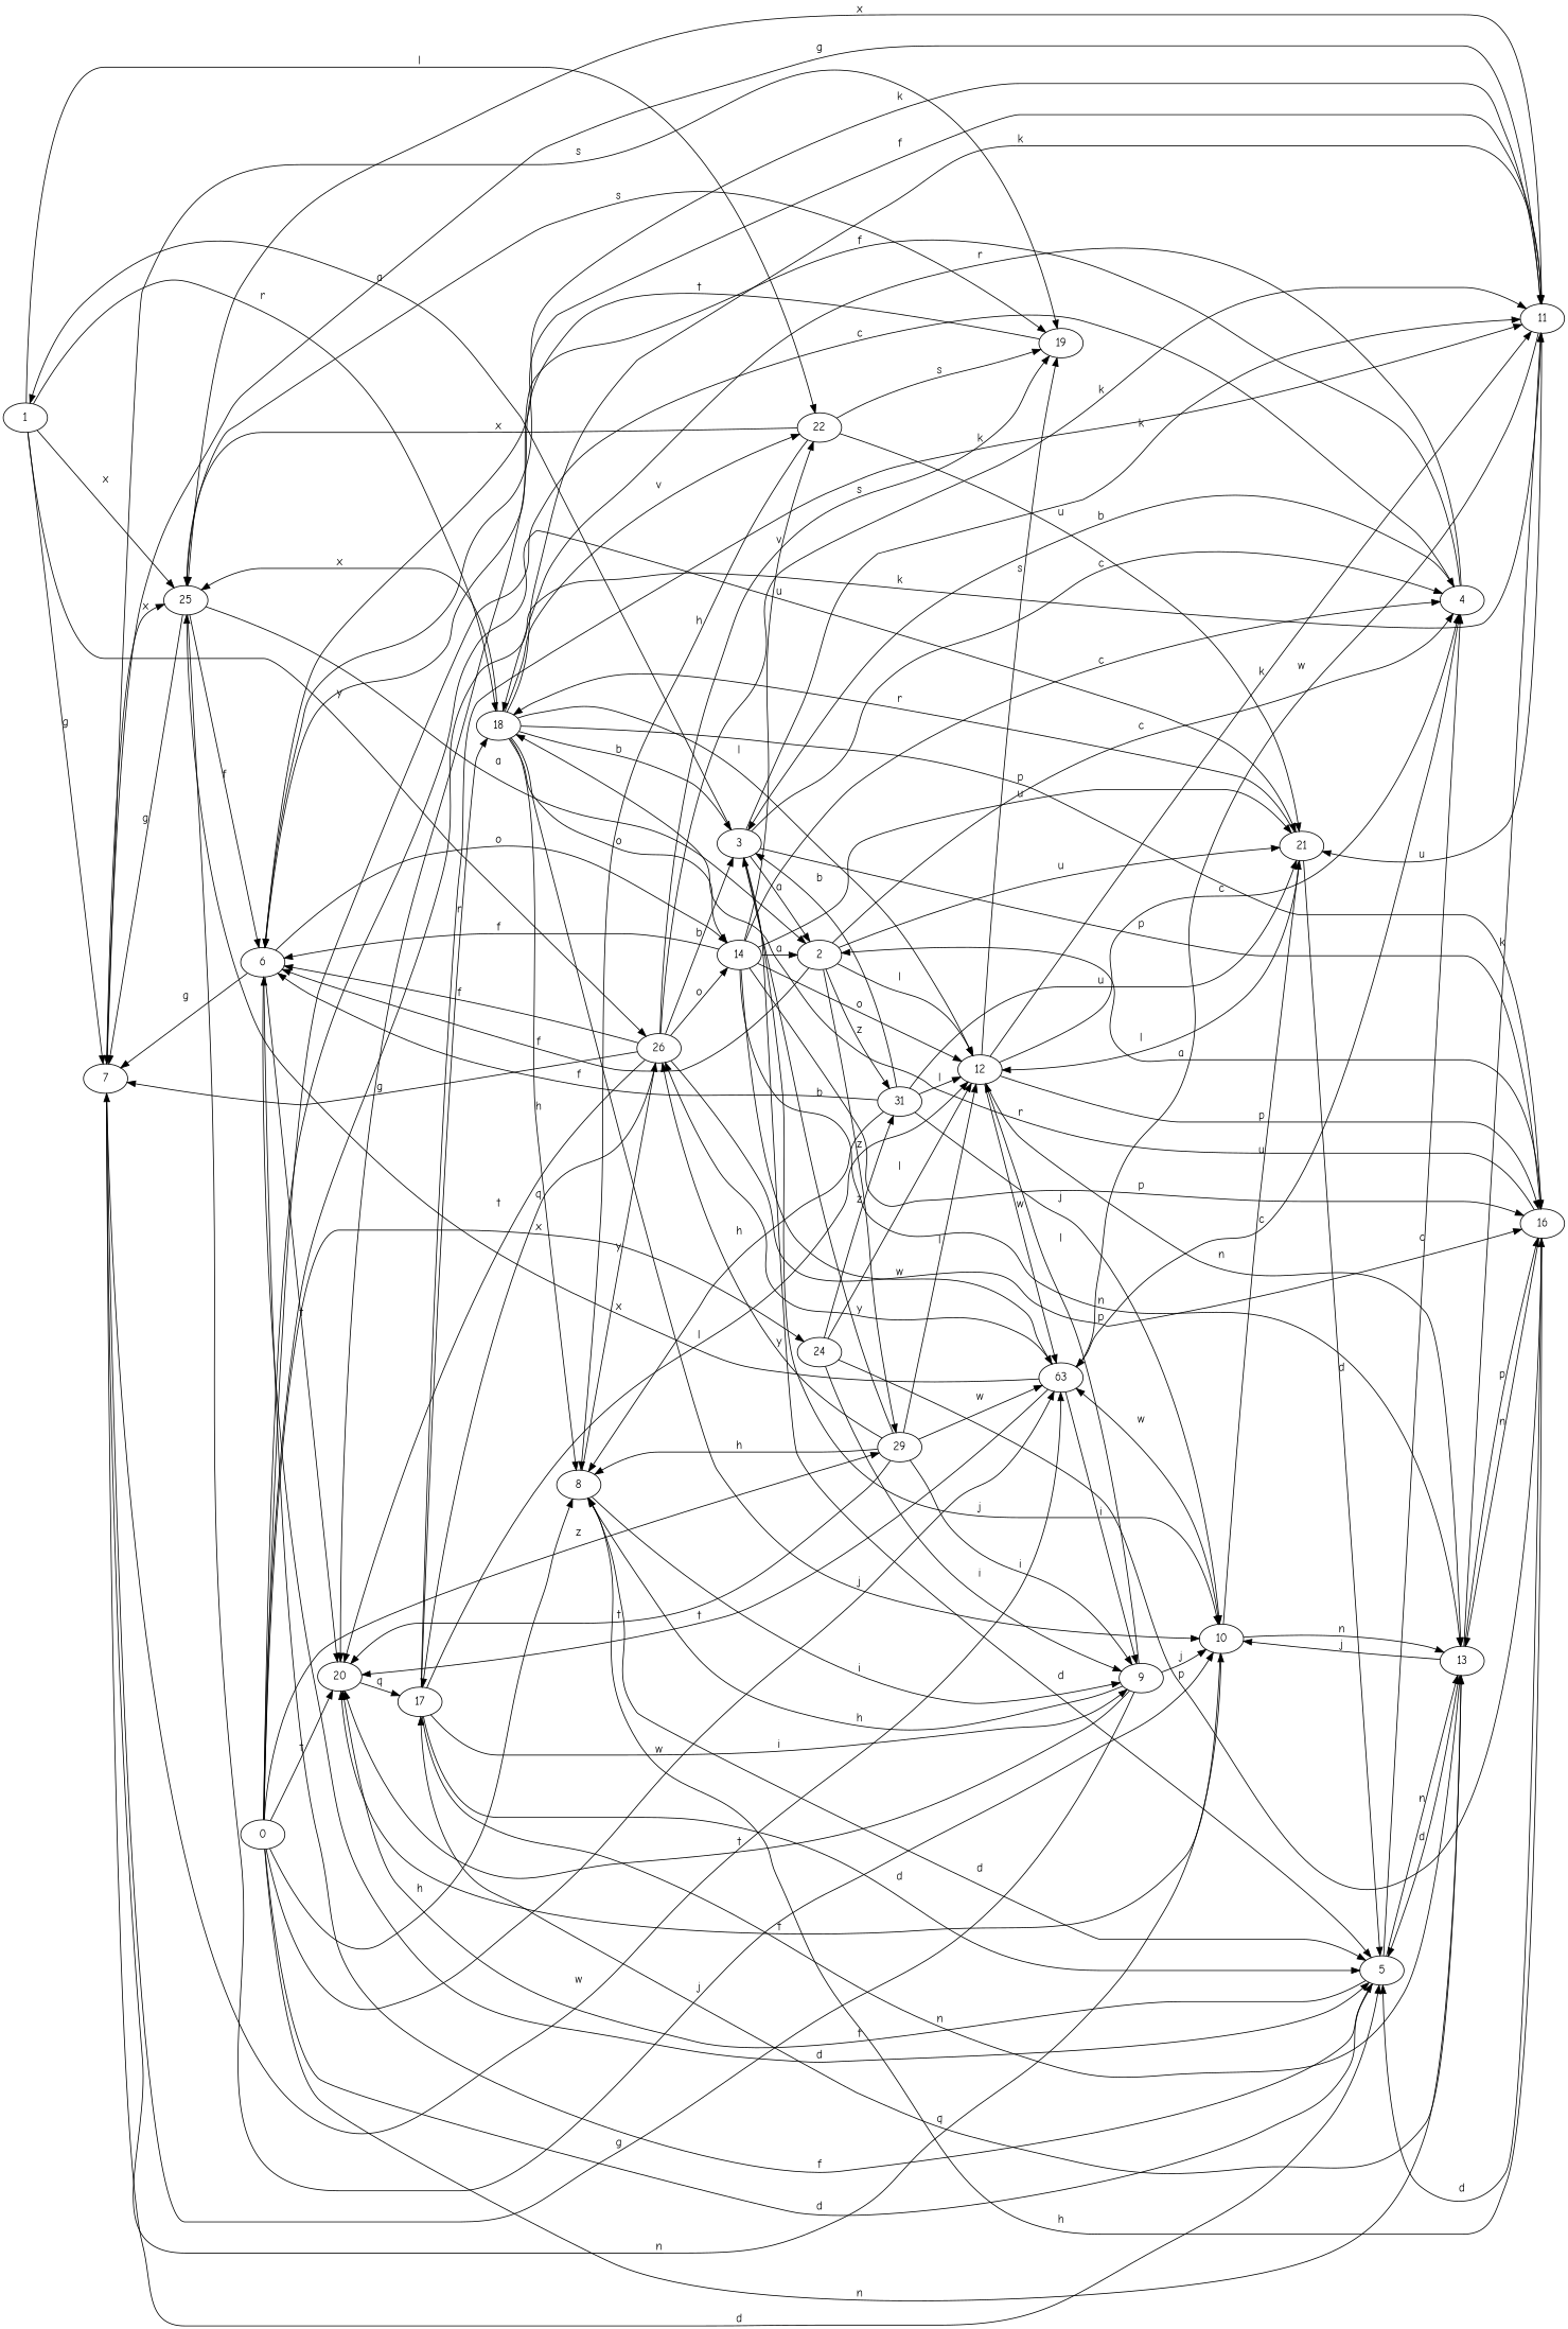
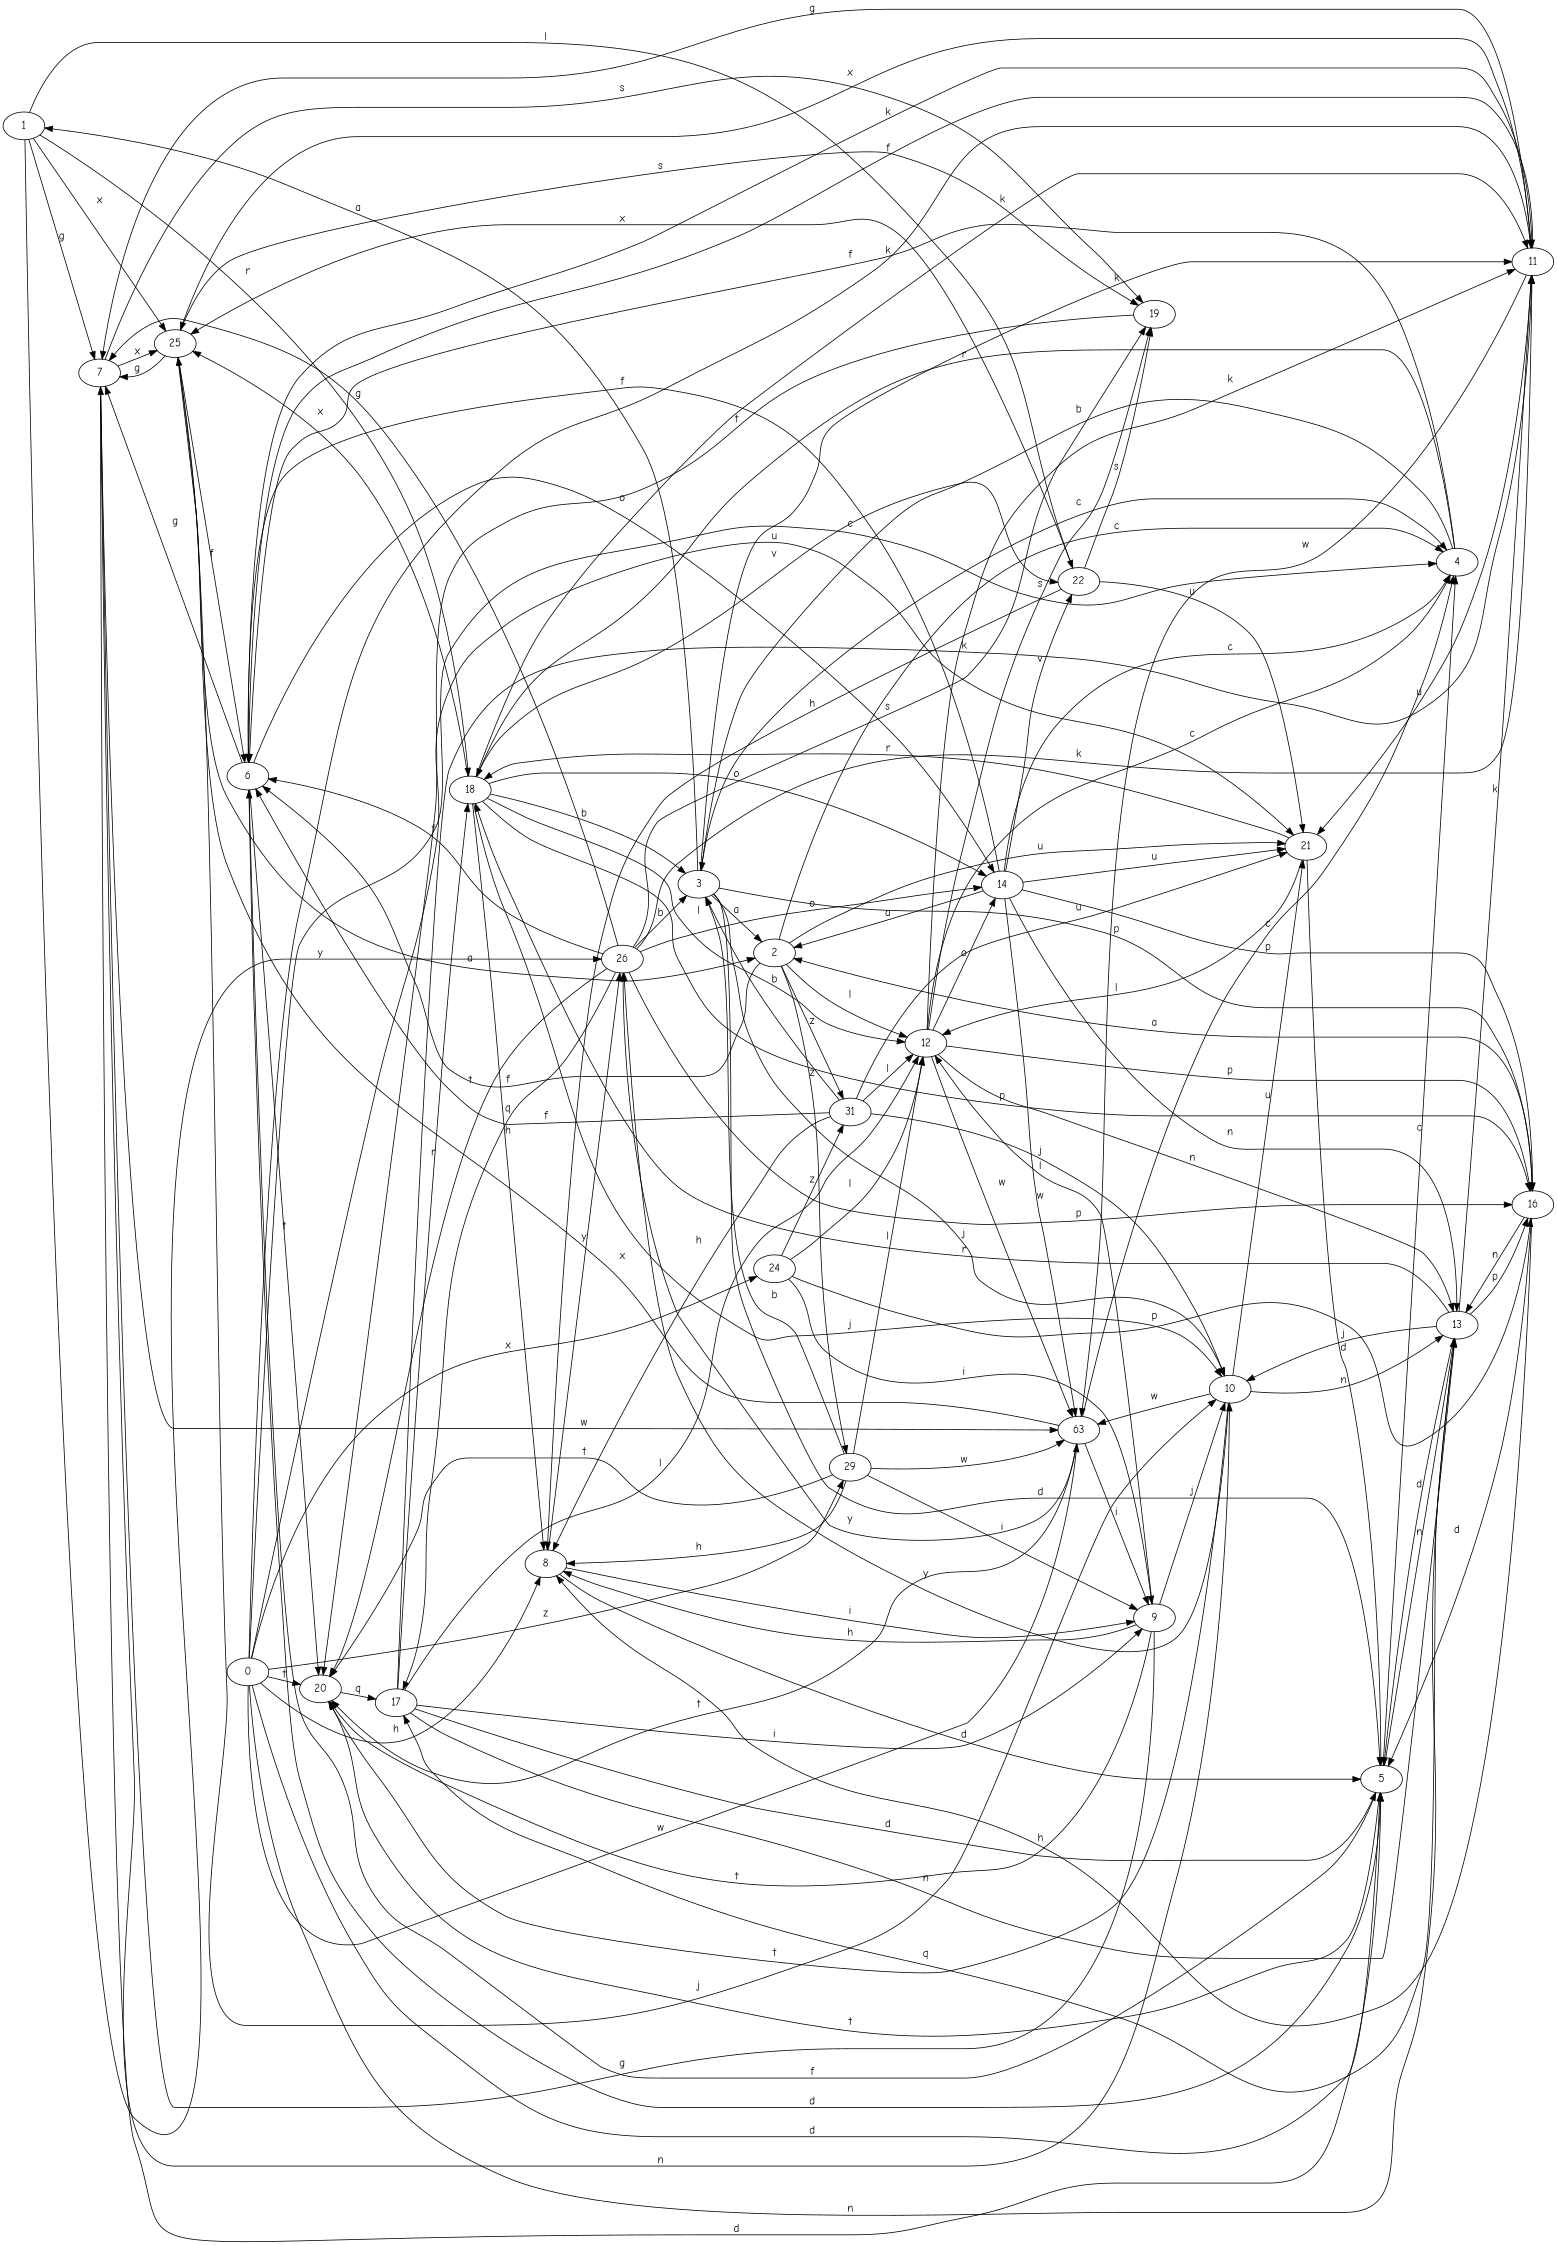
  strict digraph {
    fontname="Comic Neue"
    rankdir=LR
    node [fontname="Comic Neue"]
    edge [fontname="Comic Neue"]
    1
    7
    18
    25
    26
    22
    5
    10
    19
    n10 [label=63]
    12
    4
    11
    16
    13
    14
    3
    8
    2
    6
    20
    17
    21
    29
    31
    9
    24
    0
    1 -> 7 [label=g]
    1 -> 18 [label=r]
    1 -> 25 [label=x]
    1 -> 26 [label=y]
    1 -> 22 [label=l]
    7 -> 25 [label=x]
    7 -> 5 [label=d]
    7 -> 10 [label=n]
    7 -> 19 [label=s]
    7 -> n10 [label=w]
    18 -> 25 [label=x]
    18 -> 22 [label=v]
    18 -> 10 [label=j]
    18 -> 12 [label=l]
    18 -> 11 [label=k]
    18 -> 16 [label=p]
    18 -> 14 [label=o]
    18 -> 3 [label=b]
    18 -> 8 [label=h]
    25 -> 7 [label=g]
    25 -> 10 [label=j]
    25 -> 19 [label=s]
    25 -> 2 [label=a]
    25 -> 6 [label=f]
    26 -> 7 [label=g]
    26 -> 19 [label=s]
    26 -> 11 [label=k]
    26 -> 16 [label=p]
    26 -> 14 [label=o]
    26 -> 3 [label=b]
    26 -> 6 [label=f]
    26 -> 20 [label=t]
    26 -> 17 [label=q]
    22 -> 25 [label=x]
    22 -> 19 [label=s]
    22 -> 8 [label=h]
    22 -> 21 [label=u]
    5 -> 4 [label=c]
    5 -> 13 [label=n]
    5 -> 6 [label=f]
    5 -> 20 [label=t]
-   29 -> 26 [label=y]
+   10 -> 26 [label=y]
    10 -> n10 [label=w]
    10 -> 13 [label=n]
    10 -> 20 [label=t]
    10 -> 21 [label=u]
    19 -> 20 [label=t]
    n10 -> 25 [label=x]
    n10 -> 26 [label=y]
    n10 -> 4 [label=c]
    n10 -> 20 [label=t]
    n10 -> 9 [label=i]
    12 -> 19 [label=s]
    12 -> n10 [label=w]
    12 -> 4 [label=c]
    12 -> 11 [label=k]
    12 -> 16 [label=p]
    12 -> 13 [label=n]
-   14 -> 12 [label=o]
+   12 -> 14 [label=o]
    4 -> 18 [label=r]
    4 -> 3 [label=b]
    4 -> 6 [label=f]
    11 -> 7 [label=g]
    11 -> 25 [label=x]
    11 -> n10 [label=w]
    11 -> 6 [label=f]
    11 -> 21 [label=u]
-   16 -> 18 [label=r]
+   13 -> 18 [label=r]
    16 -> 5 [label=d]
    16 -> 13 [label=n]
    16 -> 8 [label=h]
    16 -> 2 [label=a]
    13 -> 5 [label=d]
    13 -> 10 [label=j]
    13 -> 11 [label=k]
    13 -> 16 [label=p]
    13 -> 17 [label=q]
    14 -> 22 [label=v]
    14 -> n10 [label=w]
    14 -> 4 [label=c]
    14 -> 16 [label=p]
    14 -> 13 [label=n]
    14 -> 2 [label=a]
    14 -> 6 [label=f]
    14 -> 21 [label=u]
    3 -> 1 [label=a]
    3 -> 5 [label=d]
    3 -> 10 [label=j]
    3 -> 4 [label=c]
    3 -> 11 [label=k]
    3 -> 16 [label=p]
    3 -> 2 [label=a]
    8 -> 26 [label=y]
    8 -> 5 [label=d]
    8 -> 9 [label=i]
    2 -> 12 [label=l]
    2 -> 4 [label=c]
    2 -> 6 [label=f]
    2 -> 21 [label=u]
    2 -> 29 [label=z]
    2 -> 31 [label=z]
    6 -> 7 [label=g]
    6 -> 5 [label=d]
    6 -> 11 [label=k]
    6 -> 14 [label=o]
    6 -> 20 [label=t]
    20 -> 17 [label=q]
    17 -> 18 [label=r]
    17 -> 5 [label=d]
    17 -> 12 [label=l]
    17 -> 11 [label=k]
    17 -> 13 [label=n]
    17 -> 9 [label=i]
    21 -> 18 [label=r]
    21 -> 5 [label=d]
    21 -> 12 [label=l]
    29 -> n10 [label=w]
    29 -> 12 [label=l]
    29 -> 3 [label=b]
    29 -> 8 [label=h]
    29 -> 20 [label=t]
    29 -> 9 [label=i]
    31 -> 10 [label=j]
    31 -> 12 [label=l]
    31 -> 3 [label=b]
    31 -> 8 [label=h]
    31 -> 6 [label=f]
    31 -> 21 [label=u]
    9 -> 7 [label=g]
    9 -> 10 [label=j]
    9 -> 12 [label=l]
    9 -> 8 [label=h]
    9 -> 20 [label=t]
    24 -> 12 [label=l]
    24 -> 16 [label=p]
    24 -> 31 [label=z]
    24 -> 9 [label=i]
    0 -> 5 [label=d]
    0 -> n10 [label=w]
    0 -> 4 [label=c]
    0 -> 11 [label=k]
    0 -> 13 [label=n]
    0 -> 8 [label=h]
    0 -> 20 [label=t]
    0 -> 21 [label=u]
    0 -> 29 [label=z]
    0 -> 24 [label=x]
  }
